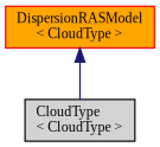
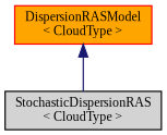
  digraph {
    fontname="Liberation Serif"
    node [fontname="Liberation Serif" fontsize=10 shape=record style=filled]
-   n1 [color=black fillcolor=lightgrey fontcolor=black height=0.2 label="CloudType\l\< CloudType \>" width=0.4]
+   n1 [color=black fillcolor=lightgrey fontcolor=black height=0.2 label="StochasticDispersionRAS\l\< CloudType \>" width=0.4]
    n2 [color=red height=0.2 label="DispersionRASModel\l\< CloudType \>" width=0.4 fillcolor=orange]
    n2 -> n1 [color=midnightblue dir=back fontname="Liberation Serif" fontsize=10 labelfontname=Helvetica labelfontsize=10 style=solid]
  }
